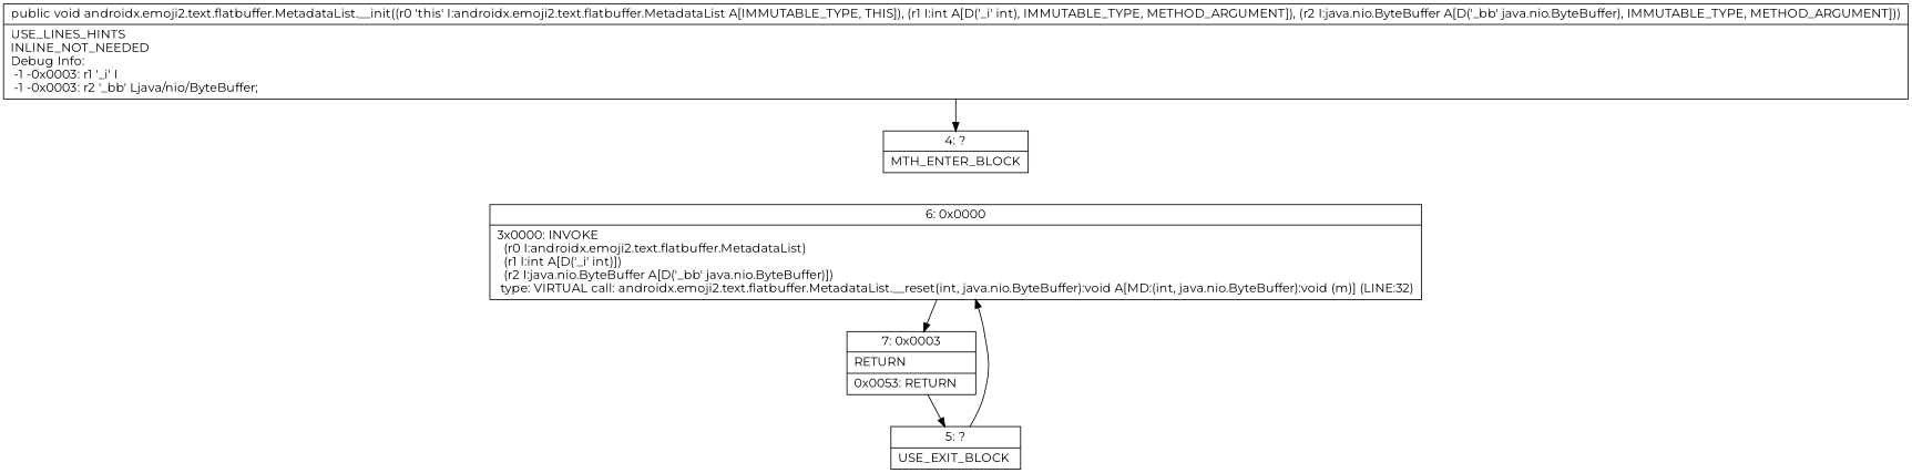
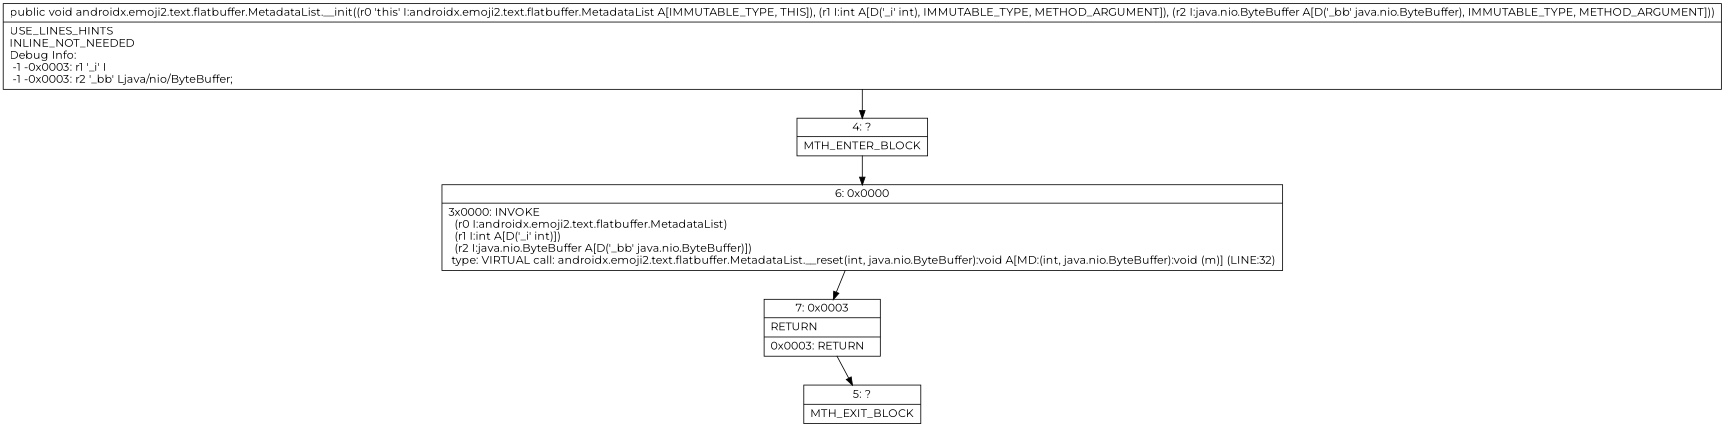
  digraph {
    fontname=Montserrat
    node [fontname=Montserrat shape=record]
    edge [fontname=Montserrat]
    n1 [label="{4\:\ ?|MTH_ENTER_BLOCK\l}"]
    n2 [label="{6\:\ 0x0000|3x0000: INVOKE  \l  (r0 I:androidx.emoji2.text.flatbuffer.MetadataList)\l  (r1 I:int A[D('_i' int)])\l  (r2 I:java.nio.ByteBuffer A[D('_bb' java.nio.ByteBuffer)])\l type: VIRTUAL call: androidx.emoji2.text.flatbuffer.MetadataList.__reset(int, java.nio.ByteBuffer):void A[MD:(int, java.nio.ByteBuffer):void (m)] (LINE:32)\l}"]
-   n3 [label="{7\:\ 0x0003|RETURN\l|0x0053: RETURN   \l}"]
-   n4 [label="{5\:\ ?|USE_EXIT_BLOCK\l}"]
+   n3 [label="{7\:\ 0x0003|RETURN\l|0x0003: RETURN   \l}"]
+   n4 [label="{5\:\ ?|MTH_EXIT_BLOCK\l}"]
    n5 [label="{public void androidx.emoji2.text.flatbuffer.MetadataList.__init((r0 'this' I:androidx.emoji2.text.flatbuffer.MetadataList A[IMMUTABLE_TYPE, THIS]), (r1 I:int A[D('_i' int), IMMUTABLE_TYPE, METHOD_ARGUMENT]), (r2 I:java.nio.ByteBuffer A[D('_bb' java.nio.ByteBuffer), IMMUTABLE_TYPE, METHOD_ARGUMENT]))  | USE_LINES_HINTS\lINLINE_NOT_NEEDED\lDebug Info:\l  \-1 \-0x0003: r1 '_i' I\l  \-1 \-0x0003: r2 '_bb' Ljava\/nio\/ByteBuffer;\l}"]
-   n4 -> n2
+   n1 -> n2
    n2 -> n3
    n3 -> n4
    n5 -> n1
  }
